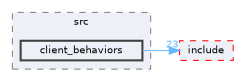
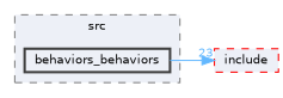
  digraph {
    compound=true
    rankdir=LR
    node [fillcolor="#edf0f7" fontname=Helvetica fontsize=10 shape=box]
-   n1 [color=grey25 height=0.2 label=client_behaviors style="filled,bold" width=0.4]
+   n1 [color=grey25 height=0.2 label=behaviors_behaviors style="filled,bold" width=0.4]
    n2 [color=red height=0.2 label=include style="filled,dashed" width=0.4]
    subgraph cluster_1 {
      bgcolor="#edf0f7"
      fontname=Helvetica
      fontsize=10
      label=src
      pencolor=grey50
      style="filled,dashed"
      n1
    }
    n1 -> n2 [color=steelblue1 fontcolor=steelblue1 fontname=Helvetica fontsize=10 headlabel=23 labeldistance=1.5 labelfontname=Helvetica labelfontsize=10]
  }
